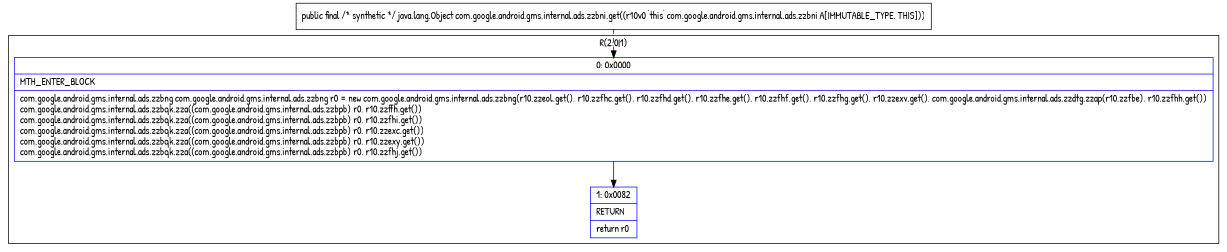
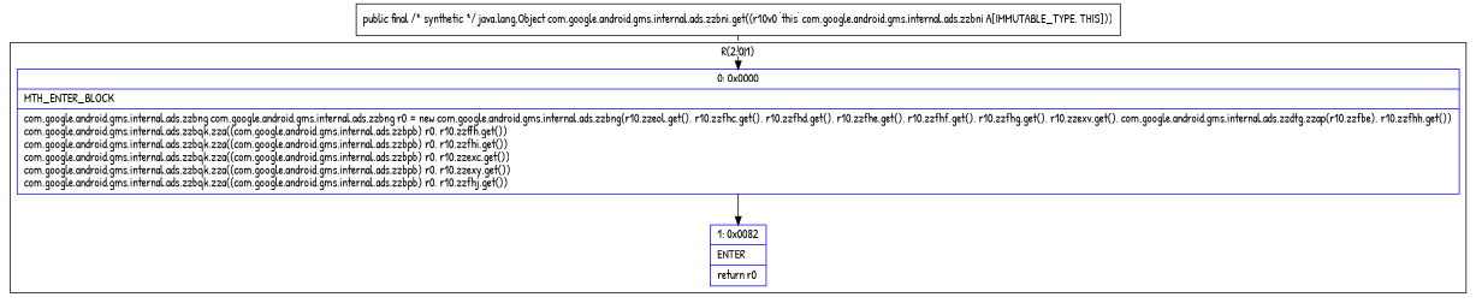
  digraph {
    fontname="Patrick Hand"
    node [color=blue shape=record fontname="Patrick Hand"]
    edge [fontname="Patrick Hand"]
    n1 [label="{0\:\ 0x0000|MTH_ENTER_BLOCK\l|com.google.android.gms.internal.ads.zzbng com.google.android.gms.internal.ads.zzbng r0 = new com.google.android.gms.internal.ads.zzbng(r10.zzeol.get(), r10.zzfhc.get(), r10.zzfhd.get(), r10.zzfhe.get(), r10.zzfhf.get(), r10.zzfhg.get(), r10.zzexv.get(), com.google.android.gms.internal.ads.zzdtg.zzap(r10.zzfbe), r10.zzfhh.get())\lcom.google.android.gms.internal.ads.zzbqk.zza((com.google.android.gms.internal.ads.zzbpb) r0, r10.zzffh.get())\lcom.google.android.gms.internal.ads.zzbqk.zza((com.google.android.gms.internal.ads.zzbpb) r0, r10.zzfhi.get())\lcom.google.android.gms.internal.ads.zzbqk.zza((com.google.android.gms.internal.ads.zzbpb) r0, r10.zzexc.get())\lcom.google.android.gms.internal.ads.zzbqk.zza((com.google.android.gms.internal.ads.zzbpb) r0, r10.zzexy.get())\lcom.google.android.gms.internal.ads.zzbqk.zza((com.google.android.gms.internal.ads.zzbpb) r0, r10.zzfhj.get())\l}"]
-   n2 [label="{1\:\ 0x0082|RETURN\l|return r0\l}"]
+   n2 [label="{1\:\ 0x0082|ENTER\l|return r0\l}"]
    n3 [label="{public final \/* synthetic *\/ java.lang.Object com.google.android.gms.internal.ads.zzbni.get((r10v0 'this' com.google.android.gms.internal.ads.zzbni A[IMMUTABLE_TYPE, THIS])) }" color=""]
    subgraph cluster_1 {
      label="R(2:0|1)"
      n1
      n2
    }
    n1 -> n2 [style=solid]
    n3 -> n1 [style=dashed]
  }
